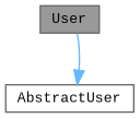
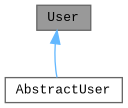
  digraph {
    fontname="Liberation Mono"
    node [color=gray40 fontname="Liberation Mono" fontsize=10 shape=box style=filled]
    n1 [fillcolor=grey60 fontcolor=black height=0.2 label=User width=0.4]
    n2 [fillcolor=white height=0.2 label=AbstractUser width=0.4]
-   n2 -> n1 [color=steelblue1 dir=back fontname="Liberation Mono" fontsize=10 labelfontname=Helvetica labelfontsize=10 style=solid]
+   n1 -> n2 [color=steelblue1 dir=back fontname="Liberation Mono" fontsize=10 labelfontname=Helvetica labelfontsize=10 style=solid]
  }
